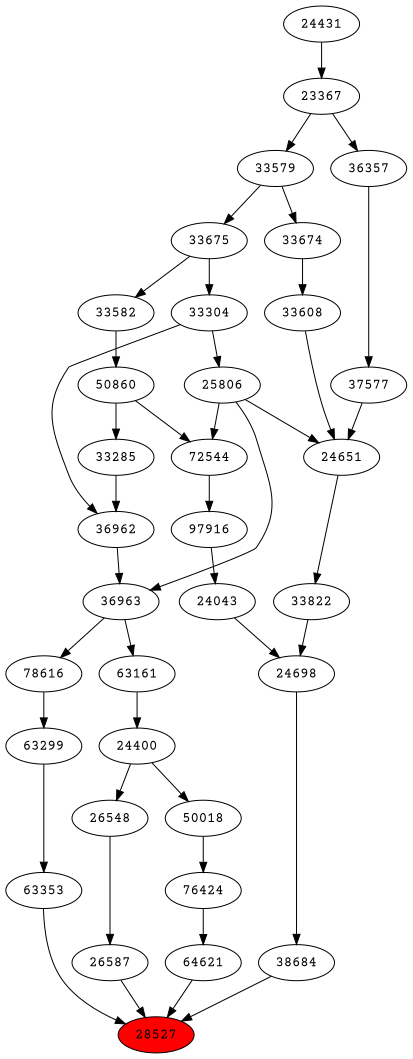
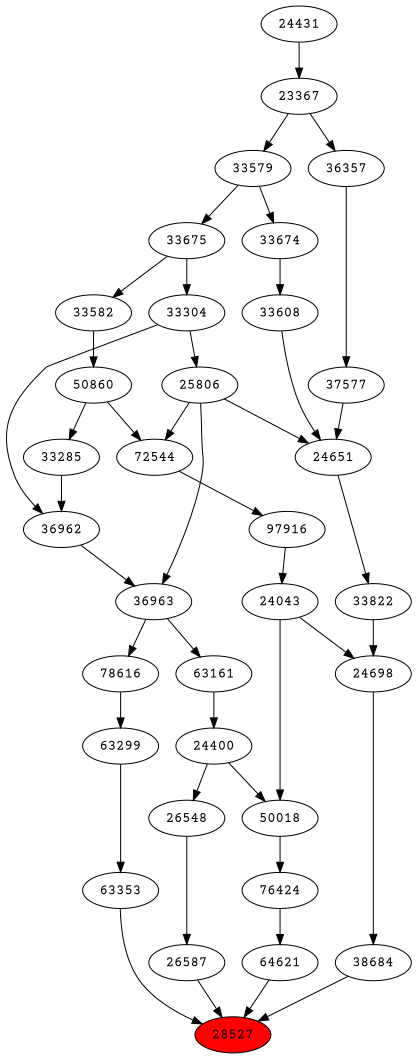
  strict digraph {
    fontname="Courier Prime"
    node [fontname="Courier Prime"]
    edge [fontname="Courier Prime"]
    n1 [fillcolor=red label=28527 style=filled]
    n2 [label=63353]
    n3 [label=64621]
    n4 [label=38684]
    n5 [label=26587]
    n6 [label=63299]
    n7 [label=76424]
    n8 [label=24698]
    n9 [label=26548]
    n10 [label=78616]
    n11 [label=50018]
    n12 [label=24043]
    n13 [label=33822]
    n14 [label=24400]
    n15 [label=36963]
    n16 [label=63161]
    n17 [label=97916]
    n18 [label=24651]
    n19 [label=50860]
    n20 [label=72544]
    n21 [label=33285]
    n22 [label=36962]
    n23 [label=25806]
    n24 [label=33608]
    n25 [label=37577]
    n26 [label=33582]
    n27 [label=33304]
    n28 [label=33674]
    n29 [label=36357]
    n30 [label=33675]
    n31 [label=33579]
    n32 [label=23367]
    n33 [label=24431]
    n2 -> n1
    n3 -> n1
    n4 -> n1
    n5 -> n1
    n6 -> n2
    n7 -> n3
    n8 -> n4
    n9 -> n5
    n10 -> n6
    n11 -> n7
    n12 -> n8
+   n12 -> n11
    n13 -> n8
    n14 -> n9
    n14 -> n11
    n15 -> n10
    n15 -> n16
    n16 -> n14
    n17 -> n12
    n18 -> n13
    n19 -> n20
    n19 -> n21
    n20 -> n17
    n21 -> n22
    n22 -> n15
    n23 -> n15
    n23 -> n18
    n23 -> n20
    n24 -> n18
    n25 -> n18
    n26 -> n19
    n27 -> n22
    n27 -> n23
    n28 -> n24
    n29 -> n25
    n30 -> n26
    n30 -> n27
    n31 -> n28
    n31 -> n30
    n32 -> n29
    n32 -> n31
    n33 -> n32
  }
